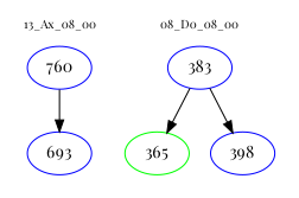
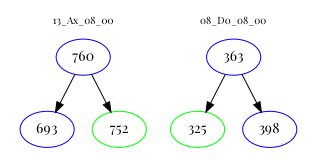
  digraph {
    fontname="Playfair Display"
    node [color=blue fontname="Playfair Display"]
    edge [color=black fontname="Playfair Display"]
    n1 [label=760]
    n2 [label=693]
-   n4 [label=383]
-   n5 [color=green label=365]
+   n3 [color=green label=752]
+   n4 [label=363]
+   n5 [color=green label=325]
    n6 [label=398]
    subgraph cluster_1 {
      color=white
      fontsize=10
      label="13_Ax_08_00"
      n1
      n2
+     n3
    }
    subgraph cluster_2 {
      color=white
      fontsize=10
      label="08_D0_08_00"
      n4
      n5
      n6
    }
    n1 -> n2
+   n1 -> n3
    n4 -> n5
    n4 -> n6
  }
